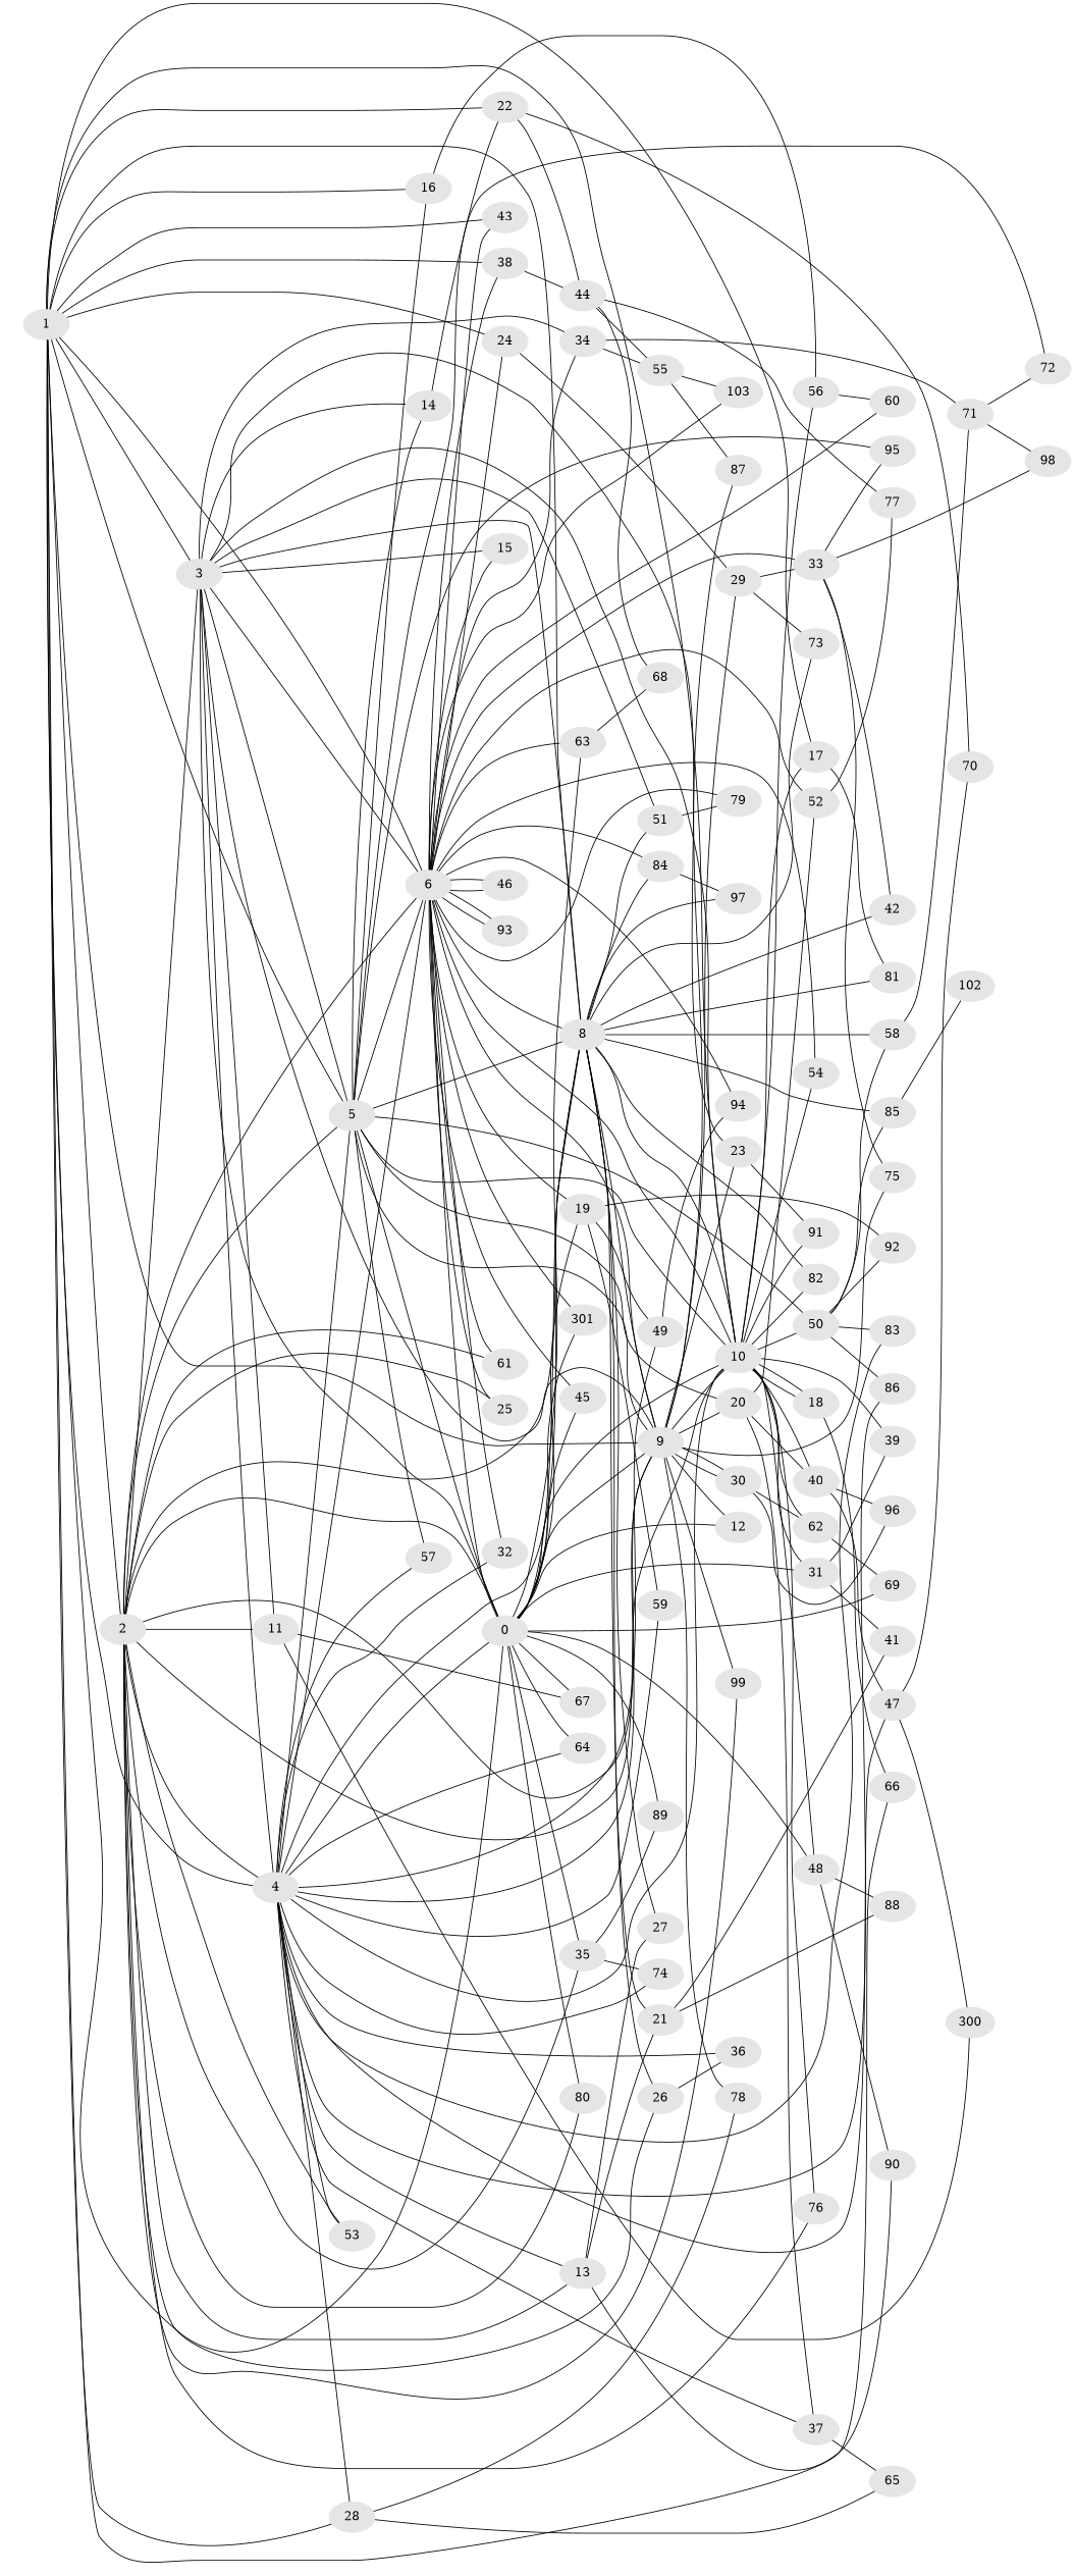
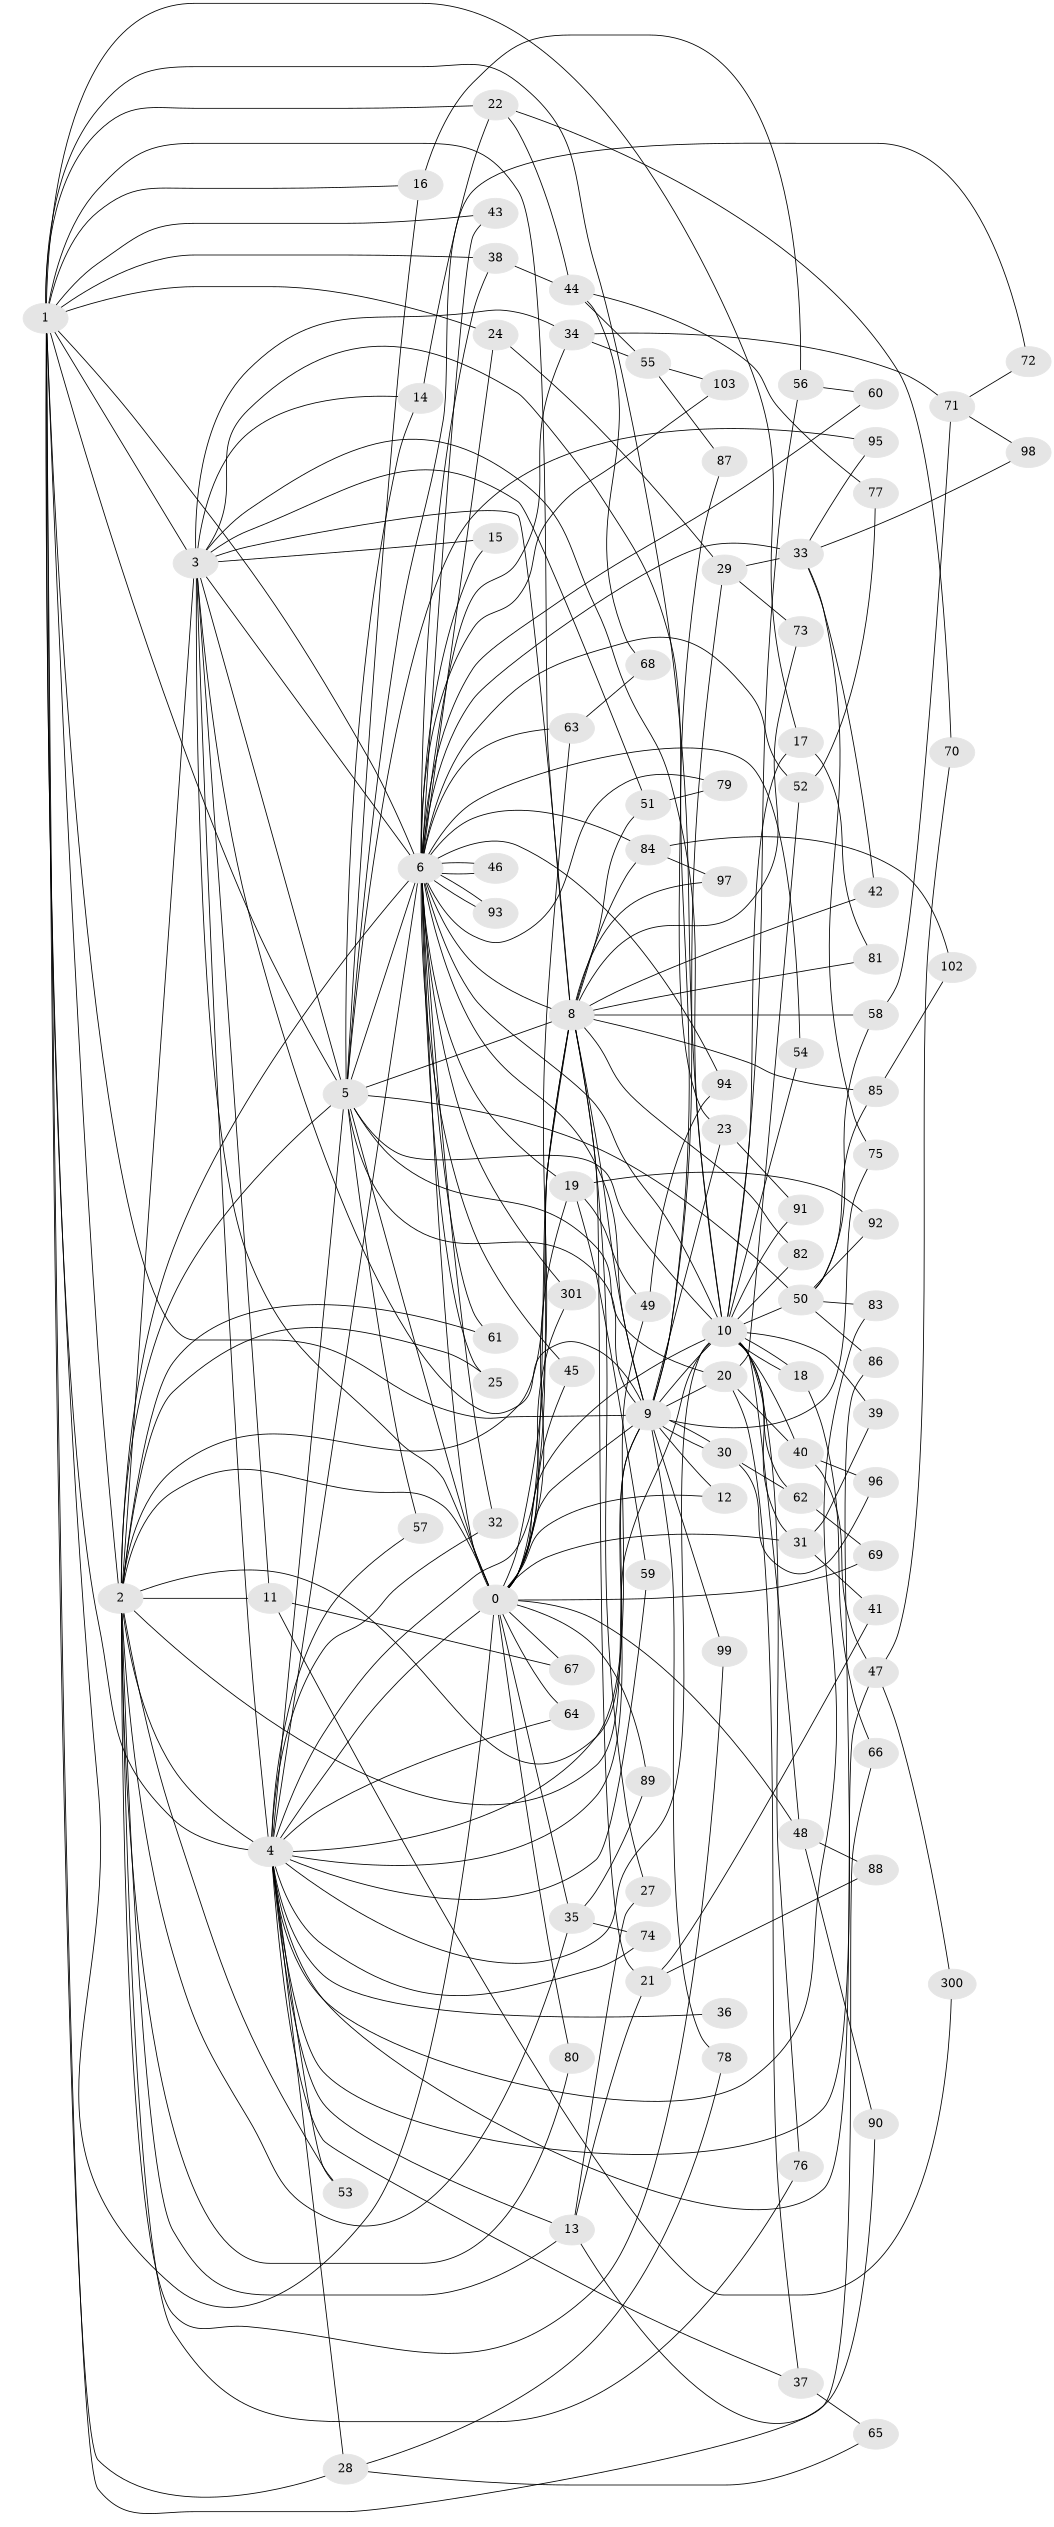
  graph {
    rankdir=LR
    node [color=gray90 style=filled]
    1
    2
    3
    4
    5
    6
    n7 [label=0]
    8
    9
    10
    16
    17
    22
    24
    28
    38
    43
    66
    11
    13
    25
-   26
    35
    53
    61
    76
    80
    99
    14
    15
    23
    34
    51
    32
    36
    37
    47
    49
    57
    59
    64
    74
    83
    86
    20
    50
    72
    95
    19
    33
    45
    46
    52
    54
    60
    63
    79
    84
    93
    94
    n61 [label=301]
    103
    12
    31
    48
    67
    69
    89
    21
    27
    42
    58
    73
    81
    82
    85
    97
    29
    30
    75
    78
    87
    18
    39
    40
    56
    62
    91
    44
    70
    65
    n92 [label=300]
    90
    55
    71
    92
    98
    77
    68
    102
    41
    88
    96
    1 -- 2
    1 -- 3
    1 -- 4
    1 -- 5
    1 -- 6
    1 -- n7
    1 -- 8
    1 -- 9
    1 -- 10
    1 -- 16
    1 -- 17
    1 -- 22
    1 -- 24
    1 -- 28
    1 -- 38
    1 -- 43
    1 -- 66
    2 -- 3
    2 -- 4
    2 -- 5
    2 -- 6
    2 -- n7
    2 -- 8
    2 -- 9
    2 -- 10
    2 -- 11
    2 -- 13
    2 -- 25
-   2 -- 26
    2 -- 35
    2 -- 53
    2 -- 61
    2 -- 76
    2 -- 80
    2 -- 99
    3 -- 4
    3 -- 5
    3 -- 6
    3 -- n7
    3 -- 8
    3 -- 9
    3 -- 10
    3 -- 11
    3 -- 14
    3 -- 15
    3 -- 23
    3 -- 34
    3 -- 51
    4 -- 5
    4 -- 6
    4 -- n7
    4 -- 8
    4 -- 9
    4 -- 10
    4 -- 28
    4 -- 13
    4 -- 53
    4 -- 32
    4 -- 36
    4 -- 37
    4 -- 47
    4 -- 49
    4 -- 57
    4 -- 59
    4 -- 64
    4 -- 74
    4 -- 83
    4 -- 86
    5 -- 6
    5 -- n7
    5 -- 8
    5 -- 9
    5 -- 10
    5 -- 16
    5 -- 14
    5 -- 57
    5 -- 20
    5 -- 50
    5 -- 72
    5 -- 95
    6 -- n7
    6 -- 8
    6 -- 9
    6 -- 10
    6 -- 24
    6 -- 38
    6 -- 43
    6 -- 25
    6 -- 61
    6 -- 15
    6 -- 34
    6 -- 32
    6 -- 19
    6 -- 33
    6 -- 45
    6 -- 46
    6 -- 46
    6 -- 52
    6 -- 54
    6 -- 60
    6 -- 63
    6 -- 79
    6 -- 84
    6 -- 93
    6 -- 93
    6 -- 94
    6 -- n61
    6 -- 103
    n7 -- 8
    n7 -- 9
    n7 -- 10
    n7 -- 35
    n7 -- 80
    n7 -- 64
    n7 -- 19
    n7 -- 45
    n7 -- 63
    n7 -- n61
    n7 -- 12
    n7 -- 31
    n7 -- 48
    n7 -- 67
    n7 -- 69
    n7 -- 89
    8 -- 9
-   8 -- 10
-   8 -- 26
    8 -- 51
    8 -- 84
    8 -- 21
    8 -- 27
    8 -- 42
    8 -- 58
    8 -- 73
    8 -- 81
    8 -- 82
    8 -- 85
    8 -- 97
    9 -- 10
    9 -- 99
    9 -- 23
    9 -- 20
    9 -- 12
    9 -- 29
    9 -- 30
    9 -- 30
    9 -- 75
    9 -- 78
    9 -- 87
    10 -- 17
    10 -- 76
    10 -- 50
    10 -- 54
    10 -- 31
    10 -- 48
    10 -- 82
    10 -- 18
    10 -- 18
    10 -- 39
    10 -- 40
    10 -- 56
    10 -- 62
    10 -- 91
    16 -- 56
    17 -- 81
    22 -- 44
    22 -- 70
    24 -- 29
    28 -- 78
    28 -- 65
    38 -- 44
    11 -- 67
    11 -- n92
    13 -- 21
    13 -- 27
    13 -- 90
-   26 -- 36
    35 -- 74
    35 -- 89
    14 -- 22
    23 -- 91
    34 -- 55
    34 -- 71
    51 -- 79
    37 -- 65
    47 -- 70
    47 -- n92
    49 -- 94
    20 -- 37
    20 -- 52
    20 -- 40
    50 -- 83
    50 -- 86
    50 -- 58
    50 -- 85
    50 -- 92
    19 -- 49
    19 -- 59
    19 -- 92
    33 -- 95
    33 -- 42
    33 -- 75
    33 -- 98
    52 -- 77
    63 -- 68
    84 -- 97
+   84 -- 102
    31 -- 39
    31 -- 41
    48 -- 90
    48 -- 88
    21 -- 41
    21 -- 88
    58 -- 71
    85 -- 102
    29 -- 33
    29 -- 73
    30 -- 62
    30 -- 96
    18 -- 66
    40 -- 47
    40 -- 96
    56 -- 60
    62 -- 69
    44 -- 55
    44 -- 77
    44 -- 68
    55 -- 103
    55 -- 87
    71 -- 72
    71 -- 98
  }
